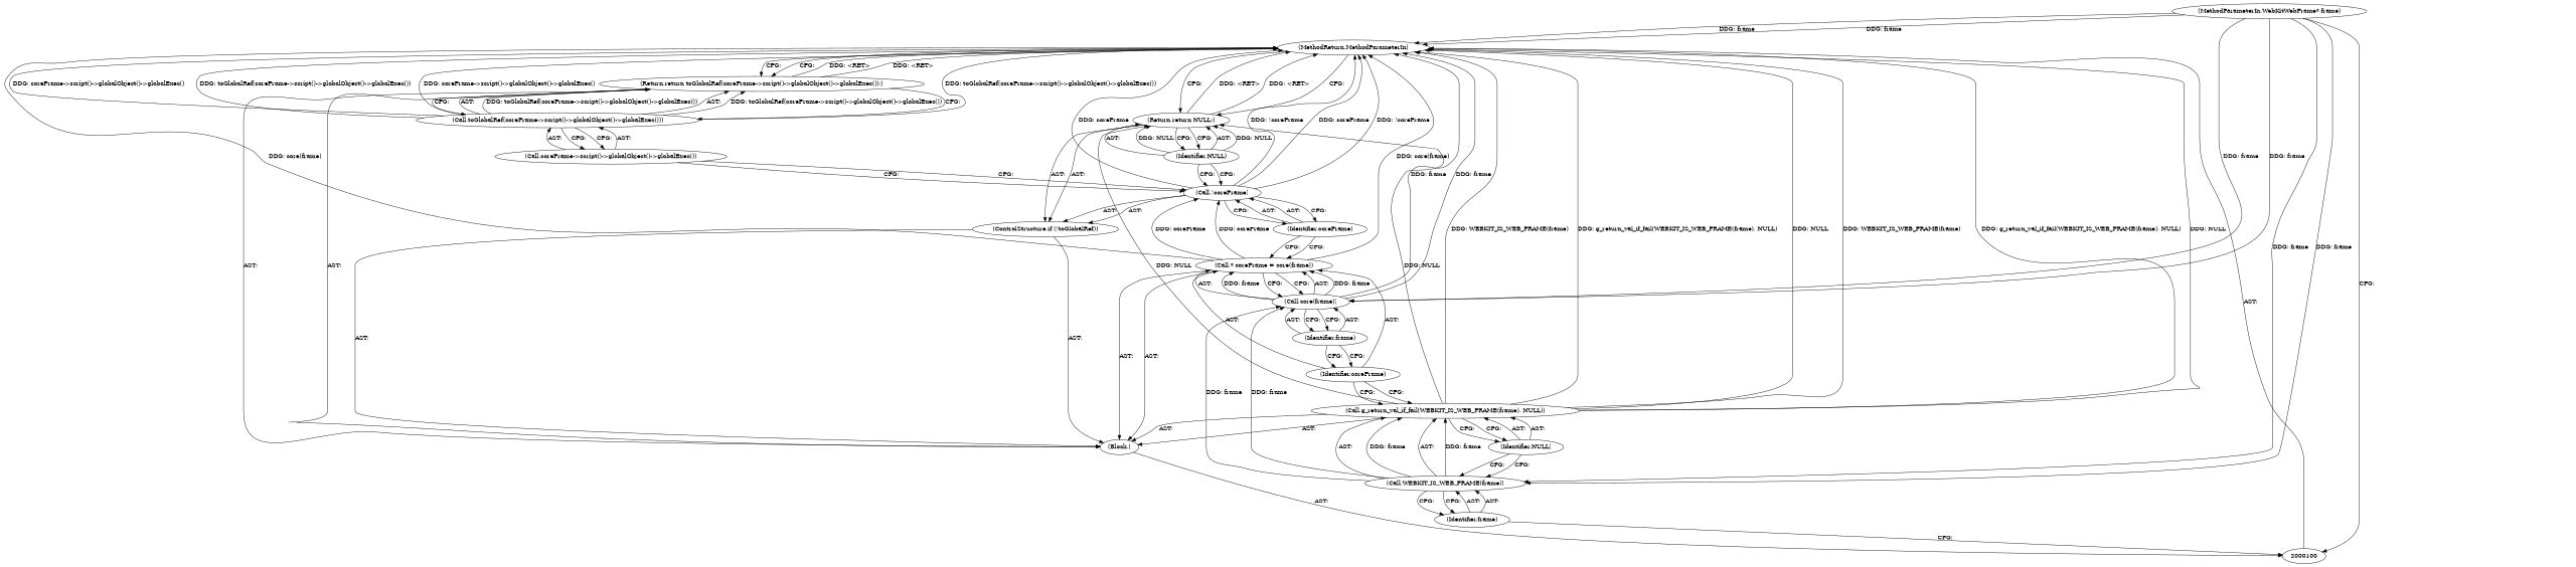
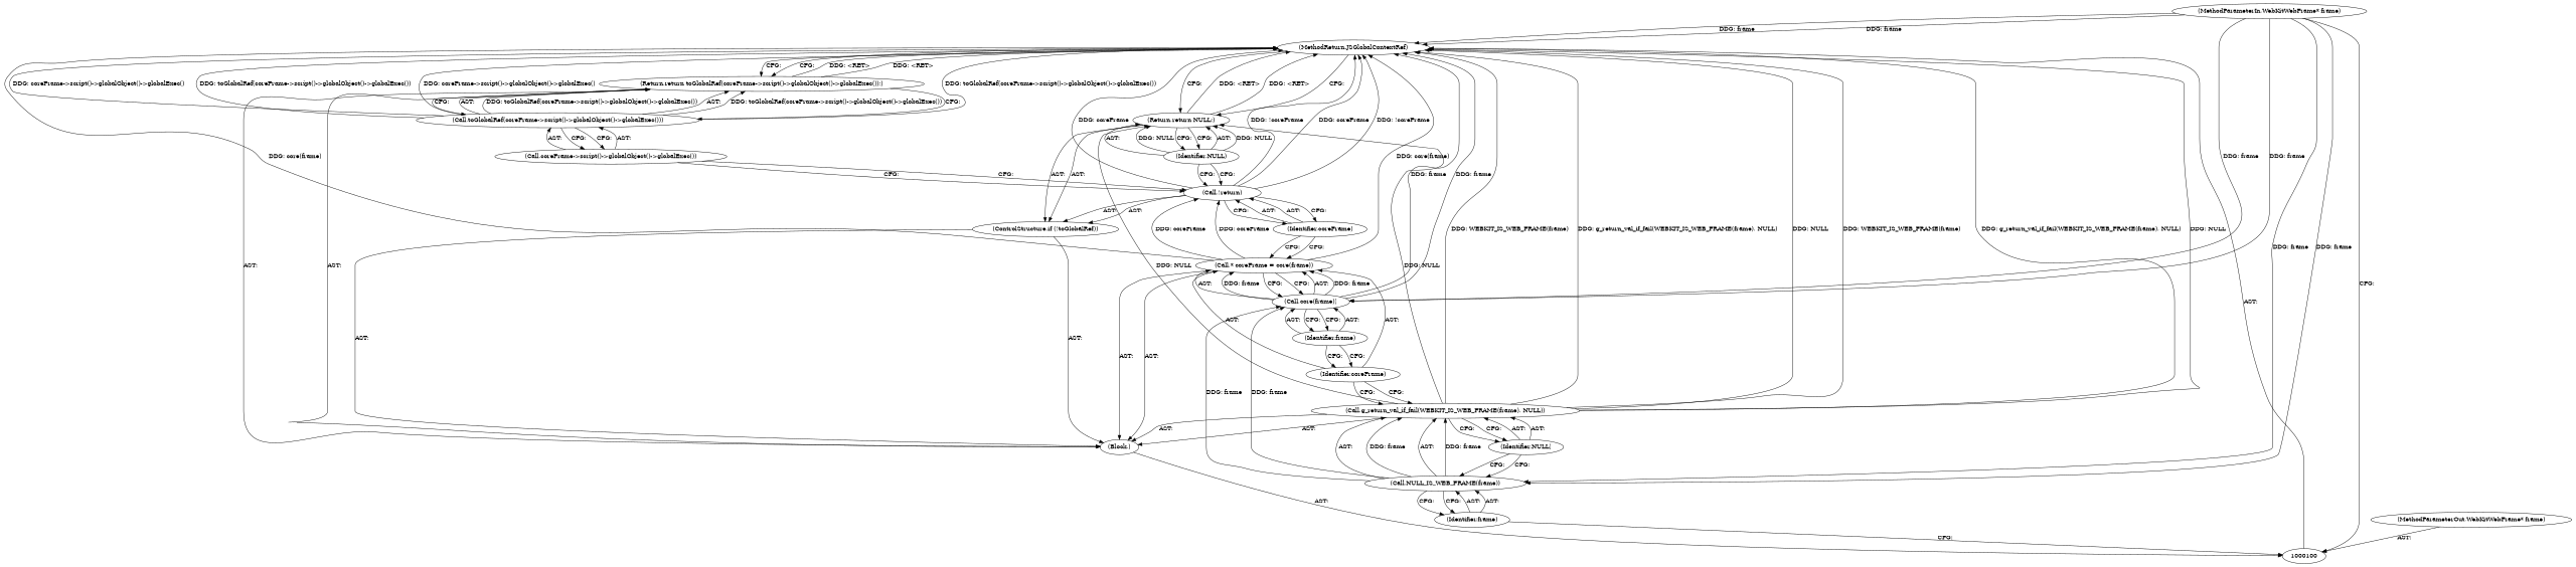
  digraph {
-   n1 [label="(MethodReturn,MethodParameterIn)"]
+   n1 [label="(MethodReturn,JSGlobalContextRef)"]
    n2 [label="(Return,return NULL;)"]
    n3 [label="(Return,return toGlobalRef(coreFrame->script()->globalObject()->globalExec());)"]
    n4 [label="(ControlStructure,if (!toGlobalRef))"]
    n5 [label="(Identifier,NULL)"]
    n6 [label="(Block,)"]
    n7 [label="(Call,toGlobalRef(coreFrame->script()->globalObject()->globalExec()))"]
-   1000100 [label=2000100]
+   1000100
    n9 [label="(MethodParameterIn,WebKitWebFrame* frame)"]
-   n10 [label="(Call,WEBKIT_IS_WEB_FRAME(frame))"]
+   n10 [label="(Call,NULL_IS_WEB_FRAME(frame))"]
    n11 [label="(Call,core(frame))"]
    n12 [label="(Call,g_return_val_if_fail(WEBKIT_IS_WEB_FRAME(frame), NULL))"]
    n13 [label="(Identifier,frame)"]
    n14 [label="(Call,* coreFrame = core(frame))"]
    n15 [label="(Identifier,frame)"]
+   n16 [label="(MethodParameterOut,WebKitWebFrame* frame)"]
    n17 [label="(Identifier,NULL)"]
    n18 [label="(Identifier,coreFrame)"]
-   n19 [label="(Call,!coreFrame)"]
+   n19 [label="(Call,!return)"]
    n20 [label="(Identifier,coreFrame)"]
    n21 [label="(Call,coreFrame->script()->globalObject()->globalExec())"]
    n1 -> n2 [label="CFG: "]
    n1 -> n2 [label="CFG: "]
    n1 -> n3 [label="CFG: "]
    n1 -> n3 [label="CFG: "]
    n2 -> n1 [label="DDG: <RET>"]
    n2 -> n1 [label="DDG: <RET>"]
    n2 -> n4 [label="AST: "]
    n2 -> n4 [label="AST: "]
    n2 -> n5 [label="CFG: "]
    n2 -> n5 [label="CFG: "]
    n3 -> n1 [label="DDG: <RET>"]
    n3 -> n1 [label="DDG: <RET>"]
    n3 -> n6 [label="AST: "]
    n3 -> n6 [label="AST: "]
    n3 -> n7 [label="CFG: "]
    n3 -> n7 [label="CFG: "]
    n4 -> n6 [label="AST: "]
    n4 -> n6 [label="AST: "]
    n5 -> n2 [label="AST: "]
    n5 -> n2 [label="DDG: NULL"]
    n5 -> n2 [label="AST: "]
    n5 -> n2 [label="DDG: NULL"]
    n5 -> n19 [label="CFG: "]
    n5 -> n19 [label="CFG: "]
    n6 -> 1000100 [label="AST: "]
    n7 -> n1 [label="DDG: toGlobalRef(coreFrame->script()->globalObject()->globalExec())"]
    n7 -> n1 [label="DDG: coreFrame->script()->globalObject()->globalExec()"]
    n7 -> n1 [label="DDG: toGlobalRef(coreFrame->script()->globalObject()->globalExec())"]
    n7 -> n1 [label="DDG: coreFrame->script()->globalObject()->globalExec()"]
    n7 -> n3 [label="AST: "]
    n7 -> n3 [label="DDG: toGlobalRef(coreFrame->script()->globalObject()->globalExec())"]
    n7 -> n3 [label="AST: "]
    n7 -> n3 [label="DDG: toGlobalRef(coreFrame->script()->globalObject()->globalExec())"]
    n7 -> n21 [label="CFG: "]
    n7 -> n21 [label="CFG: "]
    1000100 -> n1 [label="AST: "]
    n9 -> n1 [label="DDG: frame"]
    n9 -> n1 [label="DDG: frame"]
    n9 -> 1000100 [label="CFG: "]
    n9 -> n10 [label="DDG: frame"]
    n9 -> n10 [label="DDG: frame"]
    n9 -> n11 [label="DDG: frame"]
    n9 -> n11 [label="DDG: frame"]
    n10 -> n11 [label="DDG: frame"]
    n10 -> n11 [label="DDG: frame"]
    n10 -> n12 [label="AST: "]
    n10 -> n12 [label="DDG: frame"]
    n10 -> n12 [label="AST: "]
    n10 -> n12 [label="DDG: frame"]
    n10 -> n13 [label="CFG: "]
    n10 -> n13 [label="CFG: "]
    n11 -> n1 [label="DDG: frame"]
    n11 -> n1 [label="DDG: frame"]
    n11 -> n14 [label="AST: "]
    n11 -> n14 [label="DDG: frame"]
    n11 -> n14 [label="AST: "]
    n11 -> n14 [label="DDG: frame"]
    n11 -> n15 [label="CFG: "]
    n11 -> n15 [label="CFG: "]
    n12 -> n1 [label="DDG: WEBKIT_IS_WEB_FRAME(frame)"]
    n12 -> n1 [label="DDG: g_return_val_if_fail(WEBKIT_IS_WEB_FRAME(frame), NULL)"]
    n12 -> n1 [label="DDG: NULL"]
    n12 -> n1 [label="DDG: WEBKIT_IS_WEB_FRAME(frame)"]
    n12 -> n1 [label="DDG: g_return_val_if_fail(WEBKIT_IS_WEB_FRAME(frame), NULL)"]
    n12 -> n1 [label="DDG: NULL"]
    n12 -> n2 [label="DDG: NULL"]
    n12 -> n2 [label="DDG: NULL"]
    n12 -> n6 [label="AST: "]
    n12 -> n6 [label="AST: "]
    n12 -> n17 [label="CFG: "]
    n12 -> n17 [label="CFG: "]
    n13 -> 1000100 [label="CFG: "]
    n13 -> n10 [label="AST: "]
    n13 -> n10 [label="AST: "]
    n14 -> n1 [label="DDG: core(frame)"]
    n14 -> n1 [label="DDG: core(frame)"]
    n14 -> n6 [label="AST: "]
    n14 -> n6 [label="AST: "]
    n14 -> n11 [label="CFG: "]
    n14 -> n11 [label="CFG: "]
    n14 -> n19 [label="DDG: coreFrame"]
    n14 -> n19 [label="DDG: coreFrame"]
    n15 -> n11 [label="AST: "]
    n15 -> n11 [label="AST: "]
    n15 -> n18 [label="CFG: "]
    n15 -> n18 [label="CFG: "]
+   n16 -> 1000100 [label="AST: "]
    n17 -> n10 [label="CFG: "]
    n17 -> n10 [label="CFG: "]
    n17 -> n12 [label="AST: "]
    n17 -> n12 [label="AST: "]
    n18 -> n12 [label="CFG: "]
    n18 -> n12 [label="CFG: "]
    n18 -> n14 [label="AST: "]
    n18 -> n14 [label="AST: "]
    n19 -> n1 [label="DDG: coreFrame"]
    n19 -> n1 [label="DDG: !coreFrame"]
    n19 -> n1 [label="DDG: coreFrame"]
    n19 -> n1 [label="DDG: !coreFrame"]
    n19 -> n4 [label="AST: "]
    n19 -> n4 [label="AST: "]
    n19 -> n20 [label="CFG: "]
    n19 -> n20 [label="CFG: "]
    n20 -> n14 [label="CFG: "]
    n20 -> n14 [label="CFG: "]
    n20 -> n19 [label="AST: "]
    n20 -> n19 [label="AST: "]
    n21 -> n7 [label="AST: "]
    n21 -> n7 [label="AST: "]
    n21 -> n19 [label="CFG: "]
    n21 -> n19 [label="CFG: "]
  }
